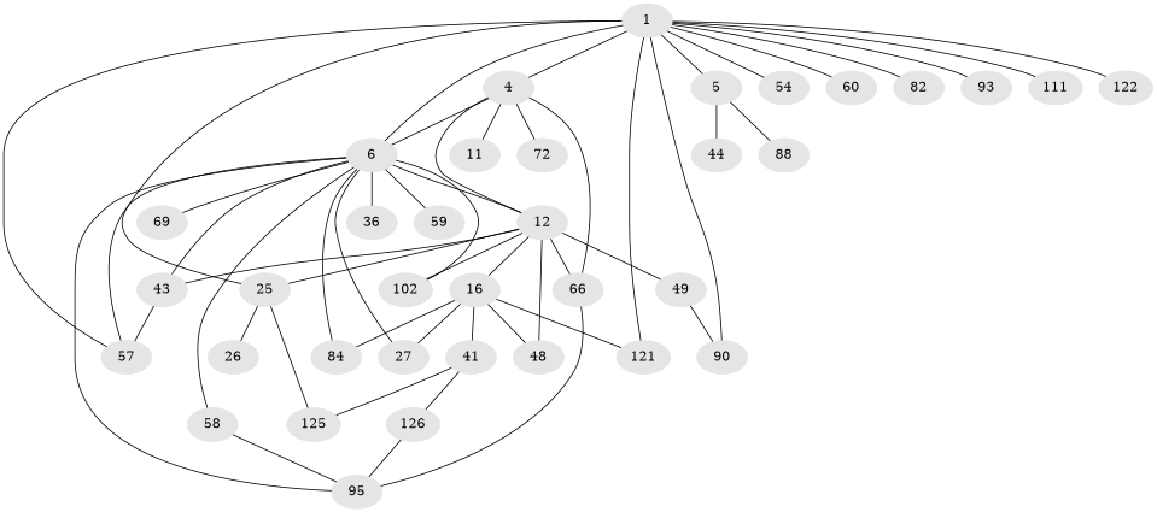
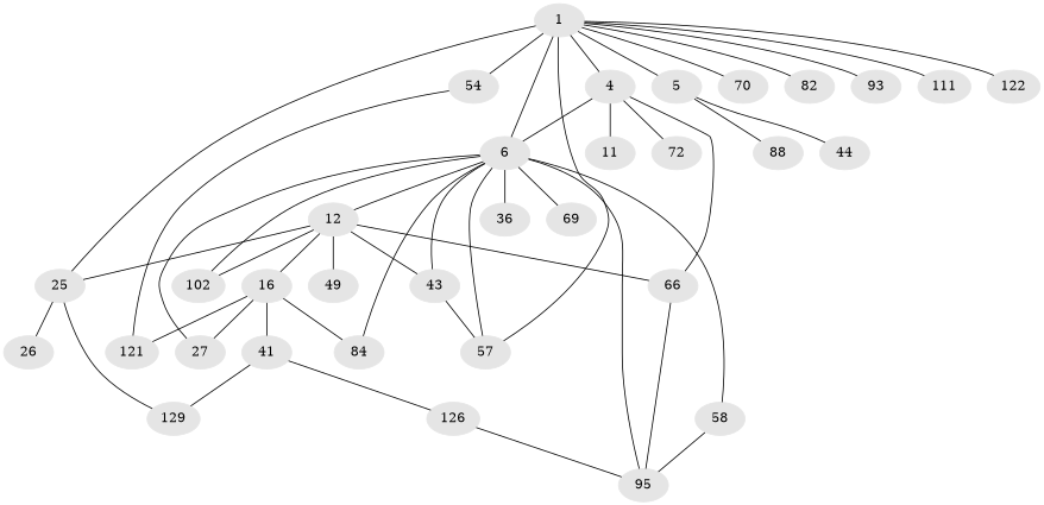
  graph {
    node [color=gray90 style=filled]
    1 [super="+2+7+3"]
    4 [super="+89+45"]
    5 [super="+35"]
    6 [super="+114+69+40+22+110+8+24"]
    25 [super="+87+118+70+109"]
    54
    57 [super="+103+85+92"]
-   60 [super="+77"]
+   60 [super="+77" label=70]
    82
-   90
    93 [super="+124"]
    111
    121
    122
    11
    12 [super="+18+13+17"]
    66 [super="+78"]
    72
    44
    88
    27 [super="+28"]
    36 [super="+97"]
    n23 [label=43 super="+80+98+55"]
    58 [super="+67+104"]
-   59
    n26 [label=69]
    84
    95 [super="+128"]
    102
    16 [super="+96+86+32+30+37"]
-   48 [super="+116"]
    41 [super="+52+56+81"]
    26 [super="+117+106"]
-   125
+   125 [label=129]
    49 [super="+107+50"]
    126
    1 -- 4
    1 -- 5 [weight=2]
    1 -- 6 [weight=4]
    1 -- 25 [weight=2]
    1 -- 54 [weight=2]
    1 -- 57 [weight=2]
    1 -- 60
    1 -- 82
-   1 -- 90
    1 -- 93
    1 -- 111
-   1 -- 121
+   54 -- 121
    1 -- 122
    4 -- 6
    4 -- 11
-   4 -- 12
    4 -- 66
    4 -- 72
    5 -- 44
    5 -- 88
    6 -- 57 [weight=2]
    6 -- 12 [weight=2]
    6 -- 27
    6 -- 36
    6 -- n23
    6 -- 58
-   6 -- 59
    6 -- n26
    6 -- 84
    6 -- 95
    6 -- 102
    25 -- 26
    25 -- 125
    12 -- 25
    12 -- 66
    12 -- n23
    12 -- 102
    12 -- 16
-   12 -- 48
    12 -- 49 [weight=2]
    66 -- 95
    n23 -- 57
    58 -- 95
    16 -- 121
    16 -- 27
    16 -- 84
-   16 -- 48
    16 -- 41 [weight=2]
    41 -- 125
    41 -- 126
-   49 -- 90
    126 -- 95
  }
